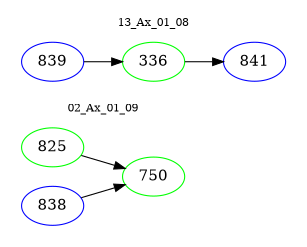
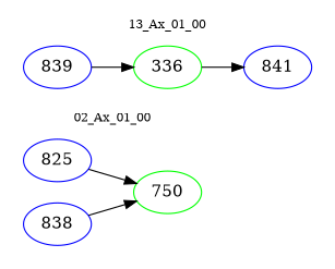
  digraph {
    rankdir=LR
    node [color=blue]
    edge [color=black]
-   n1 [color=green label=825]
+   n1 [label=825]
    n2 [color=green label=750]
    n3 [label=838]
    n4 [label=839]
    n5 [color=green label=336]
    n6 [label=841]
    subgraph cluster_1 {
      color=white
      fontsize=10
-     label="02_Ax_01_09"
+     label="02_Ax_01_00"
      n1
      n2
      n3
    }
    subgraph cluster_2 {
      color=white
      fontsize=10
-     label="13_Ax_01_08"
+     label="13_Ax_01_00"
      n4
      n5
      n6
    }
    n1 -> n2
    n3 -> n2
    n4 -> n5
    n5 -> n6
  }
